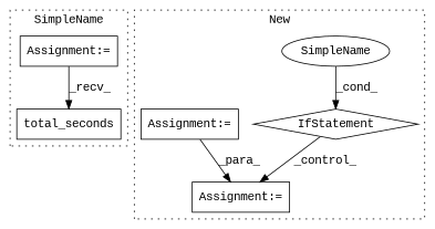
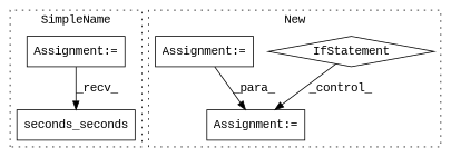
  digraph {
    fontname="Liberation Mono"
    node [a=7 fontname="Liberation Mono" shape=box]
    edge [fontname="Liberation Mono"]
-   n1 [a=32 l=15 label=total_seconds s=5986]
+   n1 [a=32 l=15 label=seconds_seconds s=5986]
    n2 [l=8 label="Assignment:=" s=5280]
    n3 [a=25 l="4,2" label=IfStatement s="5349,5380" shape=diamond]
    n4 [l=1 label="Assignment:=" s=5414]
-   n5 [a=42 label=SimpleName shape=ellipse]
    n6 [l=4 label="Assignment:=" s=5038]
    subgraph cluster_1 {
      label=SimpleName
      style=dotted
      n1
      n2
    }
    subgraph cluster_2 {
      label=New
      style=dotted
      n3
      n4
-     n5
      n6
    }
    n2 -> n1 [label=_recv_]
    n3 -> n4 [label=_control_]
-   n5 -> n3 [label=_cond_]
    n6 -> n4 [label=_para_]
  }
